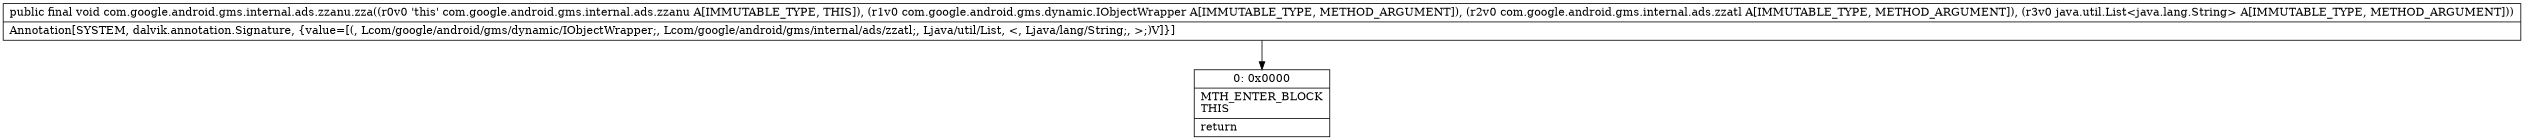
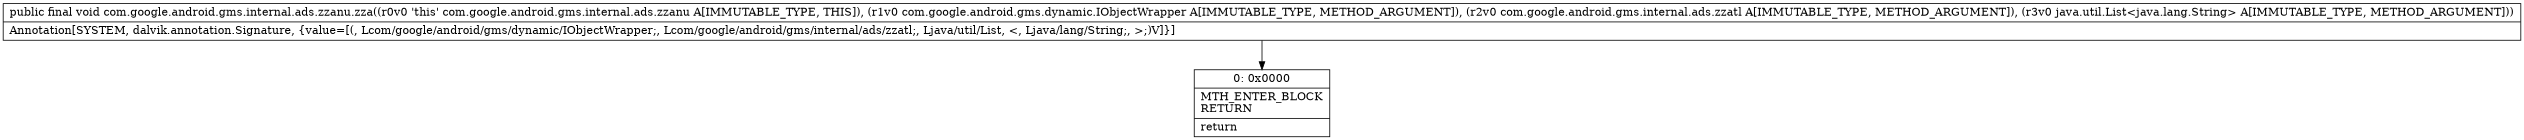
  digraph {
    node [shape=record]
-   n1 [label="{0\:\ 0x0000|MTH_ENTER_BLOCK\lTHIS\l|return\l}"]
+   n1 [label="{0\:\ 0x0000|MTH_ENTER_BLOCK\lRETURN\l|return\l}"]
    n2 [label="{public final void com.google.android.gms.internal.ads.zzanu.zza((r0v0 'this' com.google.android.gms.internal.ads.zzanu A[IMMUTABLE_TYPE, THIS]), (r1v0 com.google.android.gms.dynamic.IObjectWrapper A[IMMUTABLE_TYPE, METHOD_ARGUMENT]), (r2v0 com.google.android.gms.internal.ads.zzatl A[IMMUTABLE_TYPE, METHOD_ARGUMENT]), (r3v0 java.util.List\<java.lang.String\> A[IMMUTABLE_TYPE, METHOD_ARGUMENT]))  | Annotation[SYSTEM, dalvik.annotation.Signature, \{value=[(, Lcom\/google\/android\/gms\/dynamic\/IObjectWrapper;, Lcom\/google\/android\/gms\/internal\/ads\/zzatl;, Ljava\/util\/List, \<, Ljava\/lang\/String;, \>;)V]\}]\l}"]
    n2 -> n1
  }
